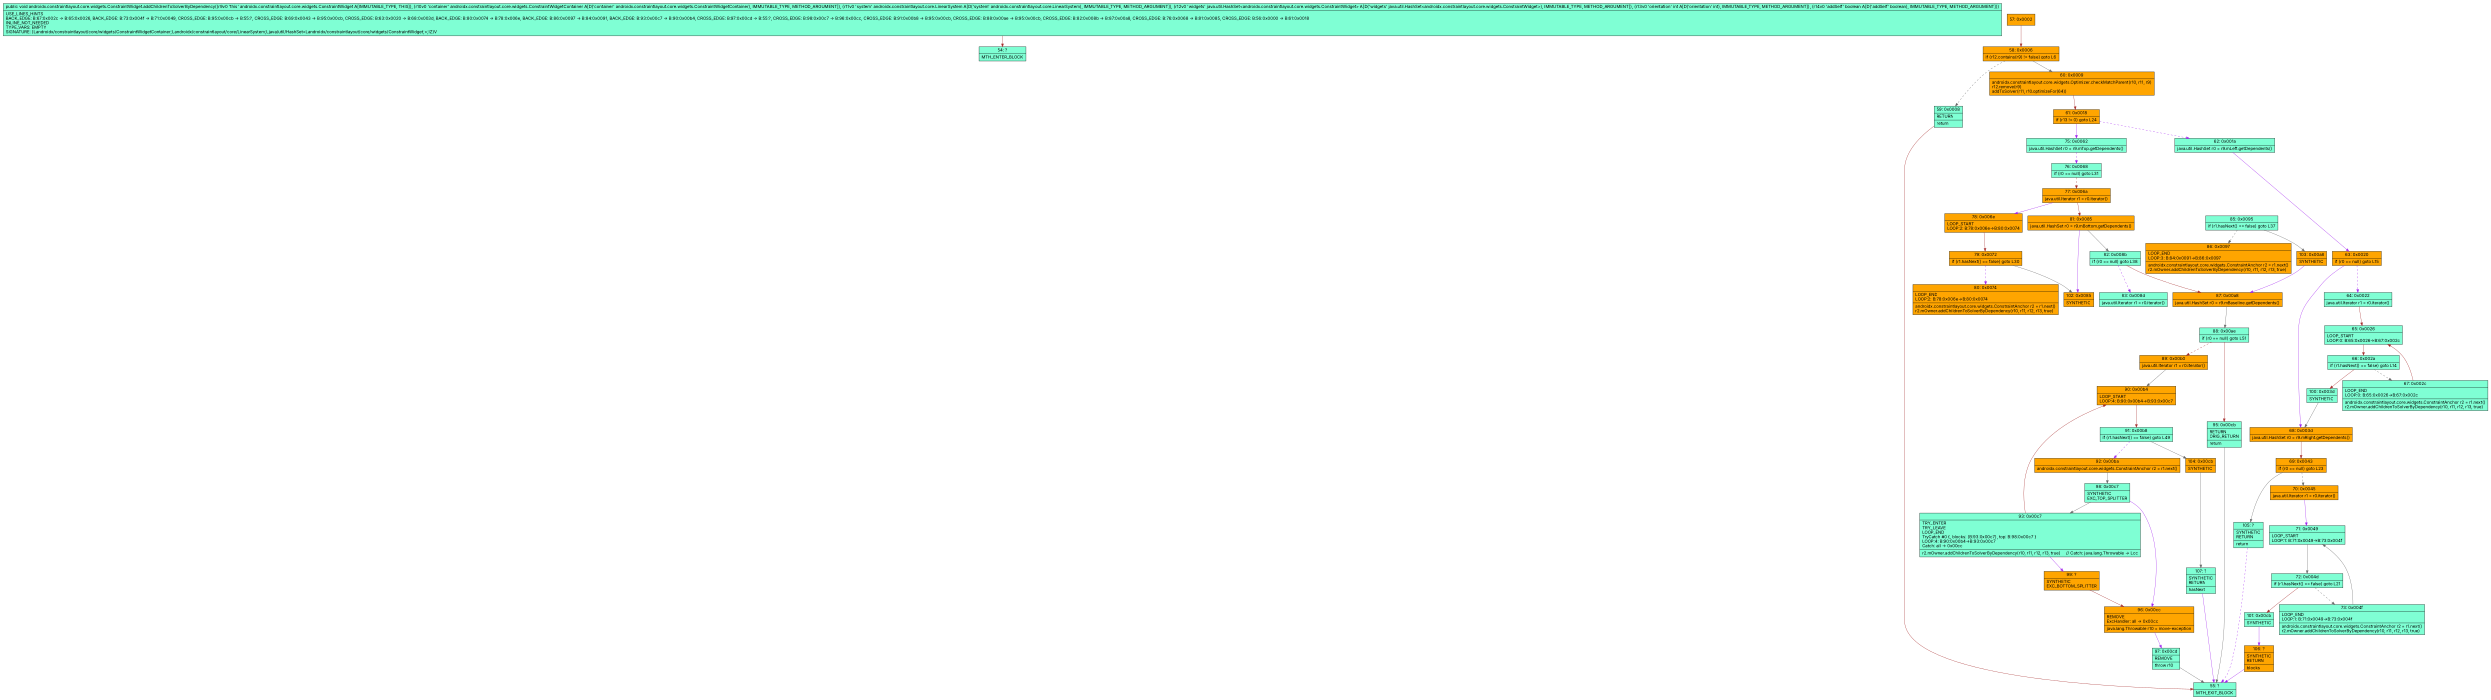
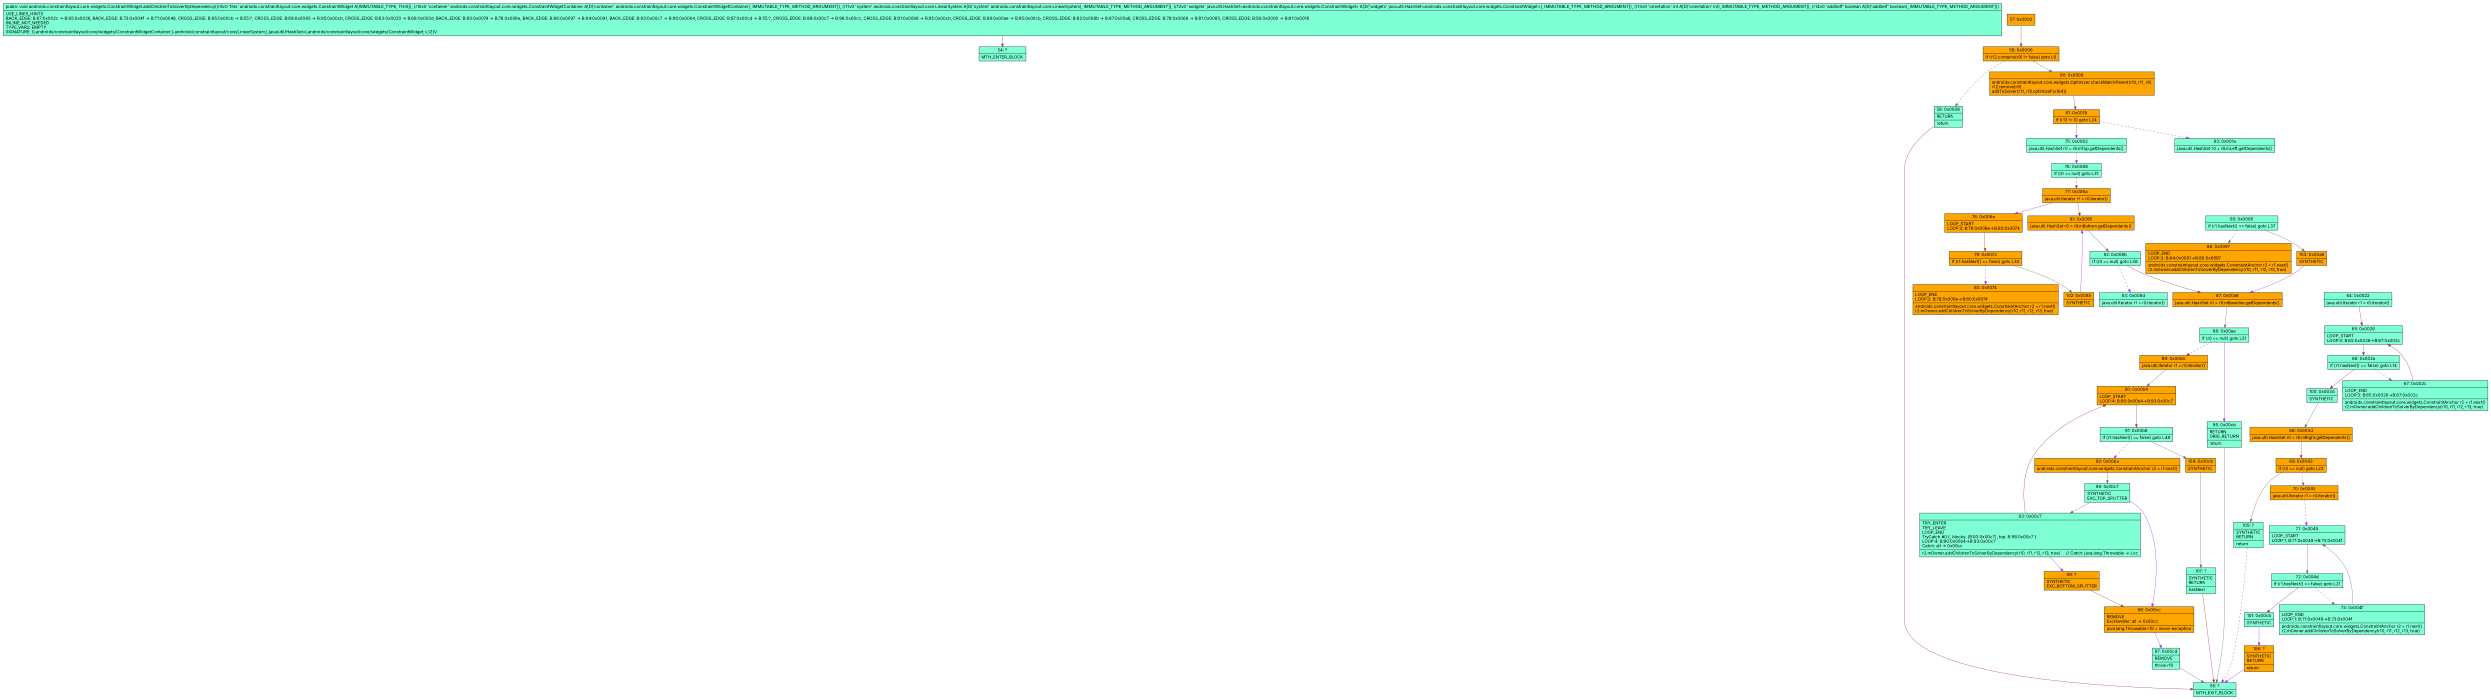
  digraph {
    fontname=Inter
    node [fillcolor=aquamarine fontname=Inter shape=record style=filled]
    edge [color=gray40 fontname=Inter]
    n1 [label="{54\:\ ?|MTH_ENTER_BLOCK\l}"]
    n2 [fillcolor=orange label="{57\:\ 0x0002}"]
    n3 [fillcolor=orange label="{58\:\ 0x0006|if (r12.contains(r9) != false) goto L6\l}"]
    n4 [fillcolor=orange label="{61\:\ 0x0018|if (r13 != 0) goto L24\l}"]
    n5 [label="{62\:\ 0x001a|java.util.HashSet r0 = r9.mLeft.getDependents()\l}"]
    n6 [label="{75\:\ 0x0062|java.util.HashSet r0 = r9.mTop.getDependents()\l}"]
    n7 [label="{59\:\ 0x0008|RETURN\l|return\l}"]
    n8 [fillcolor=orange label="{60\:\ 0x0009|androidx.constraintlayout.core.widgets.Optimizer.checkMatchParent(r10, r11, r9)\lr12.remove(r9)\laddToSolver(r11, r10.optimizeFor(64))\l}"]
    n9 [label="{55\:\ ?|MTH_EXIT_BLOCK\l}"]
-   n10 [fillcolor=orange label="{63\:\ 0x0020|if (r0 == null) goto L15\l}"]
    n11 [label="{76\:\ 0x0068|if (r0 == null) goto L31\l}"]
    n12 [label="{64\:\ 0x0022|java.util.Iterator r1 = r0.iterator()\l}"]
    n13 [fillcolor=orange label="{68\:\ 0x003d|java.util.HashSet r0 = r9.mRight.getDependents()\l}"]
    n14 [label="{65\:\ 0x0026|LOOP_START\lLOOP:0: B:65:0x0026\-\>B:67:0x002c\l}"]
    n15 [fillcolor=orange label="{69\:\ 0x0043|if (r0 == null) goto L23\l}"]
    n16 [label="{66\:\ 0x002a|if (r1.hasNext() == false) goto L14\l}"]
    n17 [label="{67\:\ 0x002c|LOOP_END\lLOOP:0: B:65:0x0026\-\>B:67:0x002c\l|androidx.constraintlayout.core.widgets.ConstraintAnchor r2 = r1.next()\lr2.mOwner.addChildrenToSolverByDependency(r10, r11, r12, r13, true)\l}"]
    n18 [label="{100\:\ 0x003d|SYNTHETIC\l}"]
    n19 [fillcolor=orange label="{70\:\ 0x0045|java.util.Iterator r1 = r0.iterator()\l}"]
    n20 [label="{105\:\ ?|SYNTHETIC\lRETURN\l|return\l}"]
    n21 [label="{71\:\ 0x0049|LOOP_START\lLOOP:1: B:71:0x0049\-\>B:73:0x004f\l}"]
    n22 [label="{72\:\ 0x004d|if (r1.hasNext() == false) goto L21\l}"]
    n23 [label="{73\:\ 0x004f|LOOP_END\lLOOP:1: B:71:0x0049\-\>B:73:0x004f\l|androidx.constraintlayout.core.widgets.ConstraintAnchor r2 = r1.next()\lr2.mOwner.addChildrenToSolverByDependency(r10, r11, r12, r13, true)\l}"]
    n24 [label="{101\:\ 0x00cb|SYNTHETIC\l}"]
-   n25 [fillcolor=orange label="{106\:\ ?|SYNTHETIC\lRETURN\l|blocks\l}"]
+   n25 [fillcolor=orange label="{106\:\ ?|SYNTHETIC\lRETURN\l|return\l}"]
    n26 [fillcolor=orange label="{77\:\ 0x006a|java.util.Iterator r1 = r0.iterator()\l}"]
    n27 [fillcolor=orange label="{81\:\ 0x0085|java.util.HashSet r0 = r9.mBottom.getDependents()\l}"]
    n28 [fillcolor=orange label="{78\:\ 0x006e|LOOP_START\lLOOP:2: B:78:0x006e\-\>B:80:0x0074\l}"]
    n29 [label="{82\:\ 0x008b|if (r0 == null) goto L38\l}"]
    n30 [fillcolor=orange label="{79\:\ 0x0072|if (r1.hasNext() == false) goto L30\l}"]
    n31 [fillcolor=orange label="{80\:\ 0x0074|LOOP_END\lLOOP:2: B:78:0x006e\-\>B:80:0x0074\l|androidx.constraintlayout.core.widgets.ConstraintAnchor r2 = r1.next()\lr2.mOwner.addChildrenToSolverByDependency(r10, r11, r12, r13, true)\l}"]
    n32 [fillcolor=orange label="{102\:\ 0x0085|SYNTHETIC\l}"]
    n33 [label="{83\:\ 0x008d|java.util.Iterator r1 = r0.iterator()\l}"]
    n34 [fillcolor=orange label="{87\:\ 0x00a8|java.util.HashSet r0 = r9.mBaseline.getDependents()\l}"]
    n35 [label="{88\:\ 0x00ae|if (r0 == null) goto L51\l}"]
    n36 [label="{85\:\ 0x0095|if (r1.hasNext() == false) goto L37\l}"]
    n37 [fillcolor=orange label="{86\:\ 0x0097|LOOP_END\lLOOP:3: B:84:0x0091\-\>B:86:0x0097\l|androidx.constraintlayout.core.widgets.ConstraintAnchor r2 = r1.next()\lr2.mOwner.addChildrenToSolverByDependency(r10, r11, r12, r13, true)\l}"]
    n38 [fillcolor=orange label="{103\:\ 0x00a8|SYNTHETIC\l}"]
    n39 [fillcolor=orange label="{89\:\ 0x00b0|java.util.Iterator r1 = r0.iterator()\l}"]
    n40 [label="{95\:\ 0x00cb|RETURN\lORIG_RETURN\l|return\l}"]
    n41 [fillcolor=orange label="{90\:\ 0x00b4|LOOP_START\lLOOP:4: B:90:0x00b4\-\>B:93:0x00c7\l}"]
    n42 [label="{91\:\ 0x00b8|if (r1.hasNext() == false) goto L49\l}"]
    n43 [fillcolor=orange label="{92\:\ 0x00ba|androidx.constraintlayout.core.widgets.ConstraintAnchor r2 = r1.next()\l}"]
    n44 [fillcolor=orange label="{104\:\ 0x00cb|SYNTHETIC\l}"]
    n45 [label="{98\:\ 0x00c7|SYNTHETIC\lEXC_TOP_SPLITTER\l}"]
    n46 [label="{107\:\ ?|SYNTHETIC\lRETURN\l|hasNext\l}"]
    n47 [label="{93\:\ 0x00c7|TRY_ENTER\lTRY_LEAVE\lLOOP_END\lTryCatch #0 \{, blocks: (B:93:0x00c7), top: B:98:0x00c7 \}\lLOOP:4: B:90:0x00b4\-\>B:93:0x00c7\lCatch: all \-\> 0x00cc\l|r2.mOwner.addChildrenToSolverByDependency(r10, r11, r12, r13, true)     \/\/ Catch: java.lang.Throwable \-\> Lcc\l}"]
    n48 [fillcolor=orange label="{96\:\ 0x00cc|REMOVE\lExcHandler: all \-\> 0x00cc\l|java.lang.Throwable r10 = move\-exception\l}"]
    n49 [fillcolor=orange label="{99\:\ ?|SYNTHETIC\lEXC_BOTTOM_SPLITTER\l}"]
    n50 [label="{97\:\ 0x00cd|REMOVE\l|throw r10\l}"]
    n51 [label="{public void androidx.constraintlayout.core.widgets.ConstraintWidget.addChildrenToSolverByDependency((r9v0 'this' androidx.constraintlayout.core.widgets.ConstraintWidget A[IMMUTABLE_TYPE, THIS]), (r10v0 'container' androidx.constraintlayout.core.widgets.ConstraintWidgetContainer A[D('container' androidx.constraintlayout.core.widgets.ConstraintWidgetContainer), IMMUTABLE_TYPE, METHOD_ARGUMENT]), (r11v0 'system' androidx.constraintlayout.core.LinearSystem A[D('system' androidx.constraintlayout.core.LinearSystem), IMMUTABLE_TYPE, METHOD_ARGUMENT]), (r12v0 'widgets' java.util.HashSet\<androidx.constraintlayout.core.widgets.ConstraintWidget\> A[D('widgets' java.util.HashSet\<androidx.constraintlayout.core.widgets.ConstraintWidget\>), IMMUTABLE_TYPE, METHOD_ARGUMENT]), (r13v0 'orientation' int A[D('orientation' int), IMMUTABLE_TYPE, METHOD_ARGUMENT]), (r14v0 'addSelf' boolean A[D('addSelf' boolean), IMMUTABLE_TYPE, METHOD_ARGUMENT]))  | USE_LINES_HINTS\lBACK_EDGE: B:67:0x002c \-\> B:65:0x0026, BACK_EDGE: B:73:0x004f \-\> B:71:0x0049, CROSS_EDGE: B:95:0x00cb \-\> B:55:?, CROSS_EDGE: B:69:0x0043 \-\> B:95:0x00cb, CROSS_EDGE: B:63:0x0020 \-\> B:68:0x003d, BACK_EDGE: B:80:0x0074 \-\> B:78:0x006e, BACK_EDGE: B:86:0x0097 \-\> B:84:0x0091, BACK_EDGE: B:93:0x00c7 \-\> B:90:0x00b4, CROSS_EDGE: B:97:0x00cd \-\> B:55:?, CROSS_EDGE: B:98:0x00c7 \-\> B:96:0x00cc, CROSS_EDGE: B:91:0x00b8 \-\> B:95:0x00cb, CROSS_EDGE: B:88:0x00ae \-\> B:95:0x00cb, CROSS_EDGE: B:82:0x008b \-\> B:87:0x00a8, CROSS_EDGE: B:76:0x0068 \-\> B:81:0x0085, CROSS_EDGE: B:56:0x0000 \-\> B:61:0x0018\lINLINE_NOT_NEEDED\lTYPE_VARS: EMPTY\lSIGNATURE: (Landroidx\/constraintlayout\/core\/widgets\/ConstraintWidgetContainer;Landroidx\/constraintlayout\/core\/LinearSystem;Ljava\/util\/HashSet\<Landroidx\/constraintlayout\/core\/widgets\/ConstraintWidget;\>;IZ)V\l}"]
    n2 -> n3 [color=brown]
    n3 -> n7 [style=dashed]
    n3 -> n8
    n4 -> n5 [color=purple style=dashed]
    n4 -> n6 [color=purple]
-   n5 -> n10 [color=purple]
    n6 -> n11 [color=purple style=dashed]
    n7 -> n9 [color=brown]
    n8 -> n4 [color=brown]
-   n10 -> n12 [color=purple style=dashed]
-   n10 -> n13 [color=purple]
    n11 -> n26 [color=brown style=dashed]
    n12 -> n14 [color=brown]
    n13 -> n15 [color=brown]
    n14 -> n16 [color=brown]
    n15 -> n19 [style=dashed]
    n15 -> n20
    n16 -> n17 [style=dashed]
    n16 -> n18 [color=brown]
    n17 -> n14 [color=brown]
    n18 -> n13
-   n19 -> n21 [color=purple]
+   n19 -> n21 [color=purple style=dashed]
    n20 -> n9 [color=purple style=dashed]
    n21 -> n22
    n22 -> n23 [style=dashed]
    n22 -> n24 [color=brown]
    n23 -> n21
    n24 -> n25 [color=purple]
    n25 -> n9 [color=purple]
    n26 -> n27 [color=brown]
    n26 -> n28 [color=purple]
    n27 -> n29
    n28 -> n30 [color=brown]
    n29 -> n33 [color=purple style=dashed]
    n29 -> n34 [color=brown]
    n30 -> n31 [color=purple style=dashed]
    n30 -> n32
-   n27 -> n32 [color=purple]
+   n32 -> n27 [color=purple]
    n34 -> n35
    n35 -> n39 [color=brown style=dashed]
-   n35 -> n40 [color=brown]
+   n35 -> n40 [color=purple]
    n36 -> n37 [style=dashed]
    n36 -> n38
    n38 -> n34 [color=purple]
    n39 -> n41
    n40 -> n9
    n41 -> n42 [color=brown]
    n42 -> n43 [color=purple style=dashed]
    n42 -> n44
    n43 -> n45
    n44 -> n46
    n45 -> n47
    n45 -> n48 [color=purple]
-   n46 -> n9 [color=purple]
+   n46 -> n9 [color=brown]
    n47 -> n41 [color=brown]
    n47 -> n49 [color=purple]
    n48 -> n50 [color=purple]
    n49 -> n48 [color=brown]
    n50 -> n9
    n51 -> n1 [color=brown]
  }
